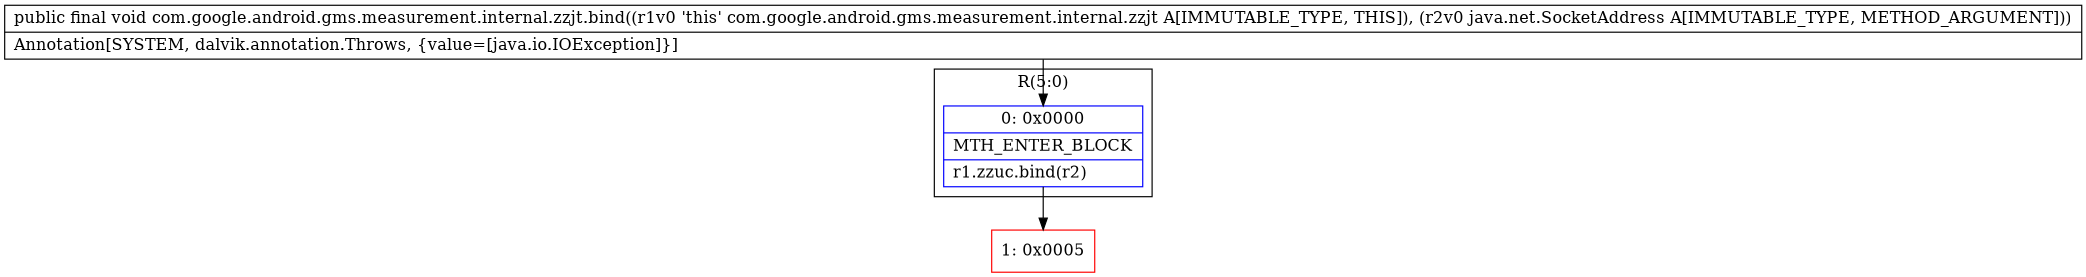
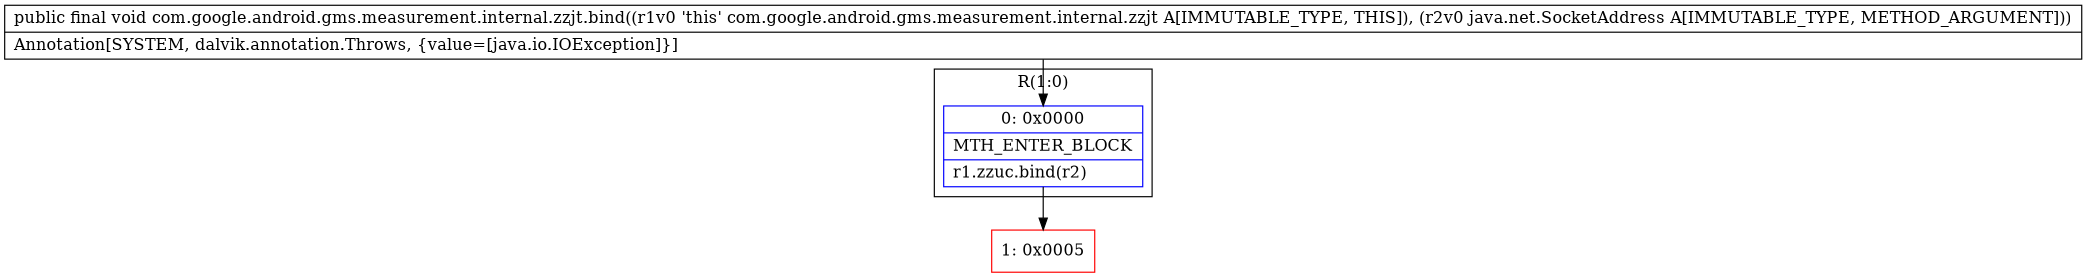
  digraph {
    node [shape=record]
    n1 [color=blue label="{0\:\ 0x0000|MTH_ENTER_BLOCK\l|r1.zzuc.bind(r2)\l}"]
    n2 [color=red label="{1\:\ 0x0005}"]
    n3 [label="{public final void com.google.android.gms.measurement.internal.zzjt.bind((r1v0 'this' com.google.android.gms.measurement.internal.zzjt A[IMMUTABLE_TYPE, THIS]), (r2v0 java.net.SocketAddress A[IMMUTABLE_TYPE, METHOD_ARGUMENT]))  | Annotation[SYSTEM, dalvik.annotation.Throws, \{value=[java.io.IOException]\}]\l}"]
    subgraph cluster_1 {
-     label="R(5:0)"
+     label="R(1:0)"
      n1
    }
    n1 -> n2
    n3 -> n1
  }
